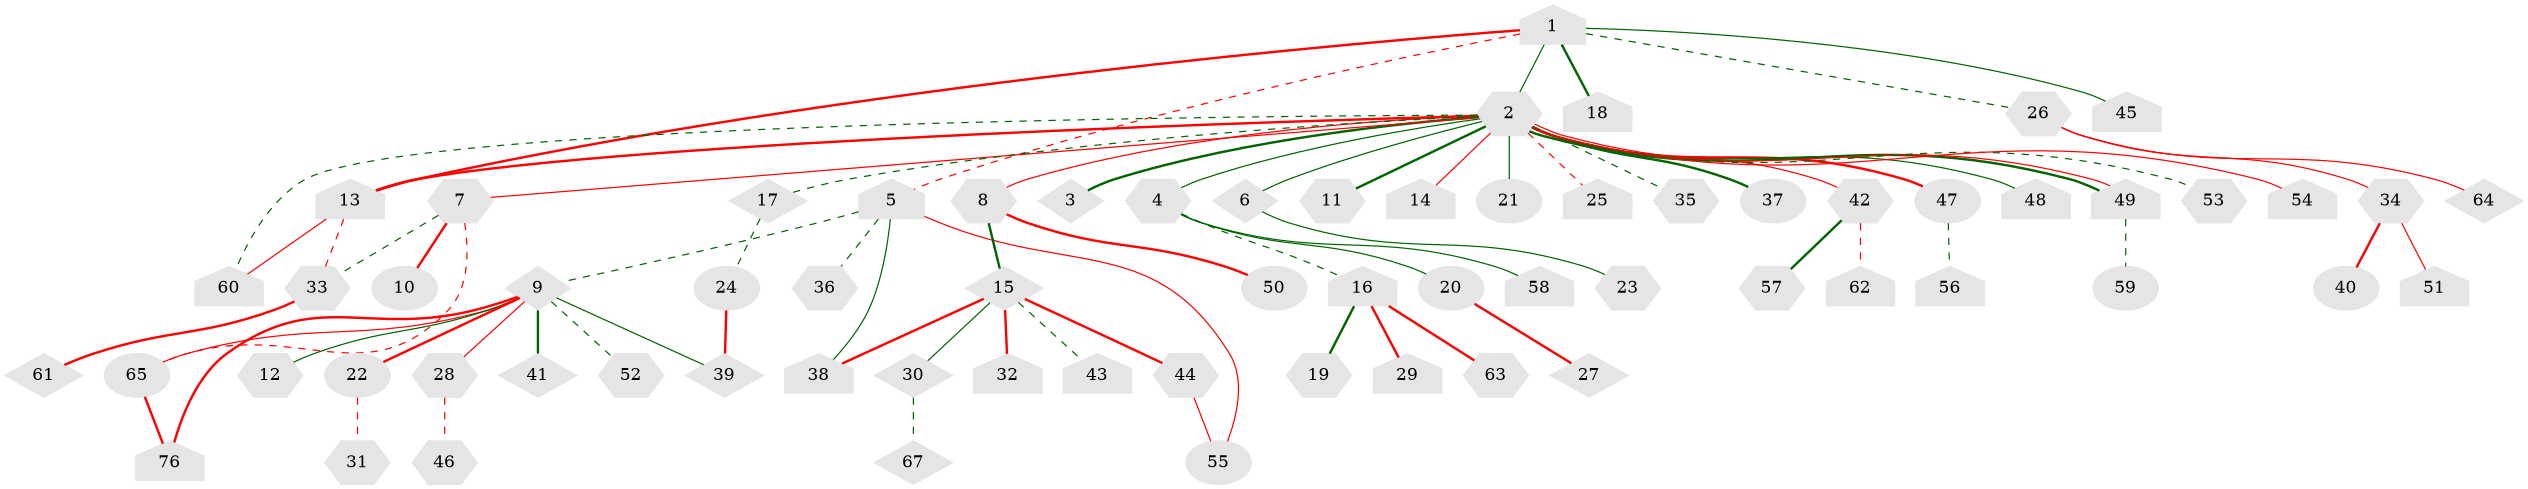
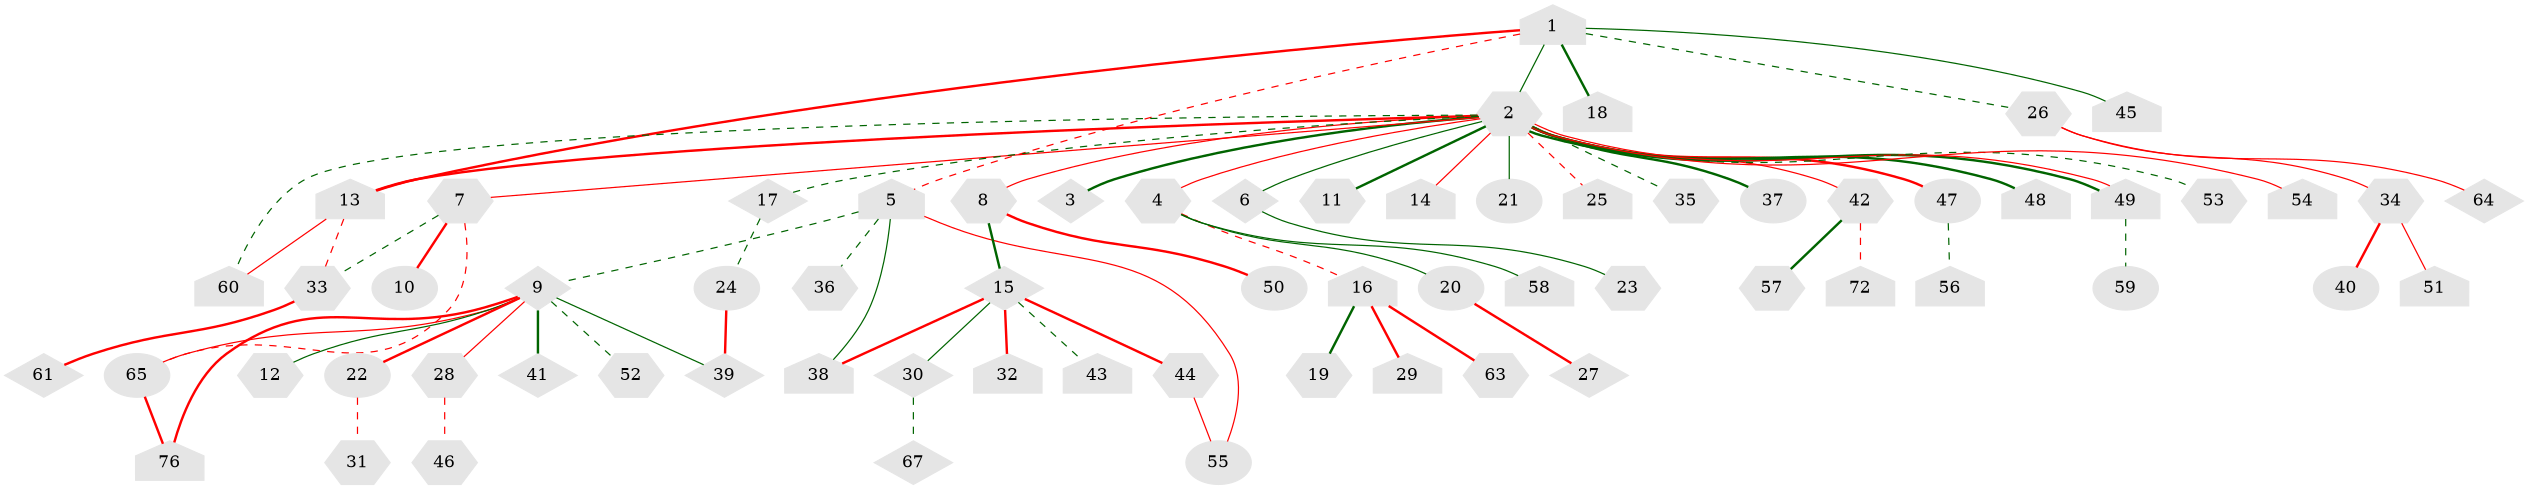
  graph {
    node [color=gray90 shape=hexagon style=filled]
    edge [color=red style=bold]
    1 [shape=house]
    2
    5 [shape=house]
    13 [shape=house]
    18 [shape=house]
    26
    45 [shape=house]
    3 [shape=diamond]
    4
    6 [shape=diamond]
    7
    8
    11
    14 [shape=house]
    17 [shape=diamond]
    21 [shape=ellipse]
    25 [shape=house]
    35
    37 [shape=ellipse]
    42
    47 [shape=ellipse]
    48 [shape=house]
    49 [shape=house]
    53
    54 [shape=house]
    60 [shape=house]
    9 [shape=diamond]
    36
    38 [shape=house]
    55 [shape=ellipse]
    33
    34
    64 [shape=diamond]
    16 [shape=house]
    20 [shape=ellipse]
    58 [shape=house]
    23
    10 [shape=ellipse]
    65 [shape=ellipse]
    15 [shape=diamond]
    50 [shape=ellipse]
    24 [shape=ellipse]
    57
-   62 [shape=house]
+   62 [shape=house label=72]
    56 [shape=house]
    59 [shape=ellipse]
    19
    29 [shape=house]
    63
    27 [shape=diamond]
    12
    22 [shape=ellipse]
    28
    39 [shape=diamond]
    41 [shape=diamond]
    52
    n57 [label=76 shape=house]
    61 [shape=diamond]
    30 [shape=diamond]
    32 [shape=house]
    43 [shape=house]
    44
    31
    46
    67 [shape=diamond]
    40 [shape=ellipse]
    51 [shape=house]
    1 -- 2 [color=darkgreen style=solid]
    1 -- 5 [style=dashed]
    1 -- 13
    1 -- 18 [color=darkgreen]
    1 -- 26 [color=darkgreen style=dashed]
    1 -- 45 [color=darkgreen style=solid]
    2 -- 13
    2 -- 3 [color=darkgreen]
-   2 -- 4 [color=darkgreen style=solid]
+   2 -- 4 [style=solid]
    2 -- 6 [color=darkgreen style=solid]
    2 -- 7 [style=solid]
    2 -- 8 [style=solid]
    2 -- 11 [color=darkgreen]
    2 -- 14 [style=solid]
    2 -- 17 [color=darkgreen style=dashed]
    2 -- 21 [color=darkgreen style=solid]
    2 -- 25 [style=dashed]
    2 -- 35 [color=darkgreen style=dashed]
    2 -- 37 [color=darkgreen]
    2 -- 42 [style=solid]
    2 -- 47
-   2 -- 48 [color=darkgreen style=solid]
+   2 -- 48 [color=darkgreen]
    2 -- 49 [color=darkgreen]
    2 -- 49 [style=solid]
    2 -- 53 [color=darkgreen style=dashed]
    2 -- 54 [style=solid]
    2 -- 60 [color=darkgreen style=dashed]
    5 -- 9 [color=darkgreen style=dashed]
    5 -- 36 [color=darkgreen style=dashed]
    5 -- 38 [color=darkgreen style=solid]
    5 -- 55 [style=solid]
    13 -- 60 [style=solid]
    13 -- 33 [style=dashed]
    26 -- 34 [style=solid]
    26 -- 64 [style=solid]
-   4 -- 16 [color=darkgreen style=dashed]
+   4 -- 16 [style=dashed]
    4 -- 20 [color=darkgreen style=solid]
    4 -- 58 [color=darkgreen style=solid]
    6 -- 23 [color=darkgreen style=solid]
    7 -- 33 [color=darkgreen style=dashed]
    7 -- 10
    7 -- 65 [style=dashed]
    8 -- 15 [color=darkgreen]
    8 -- 50
    17 -- 24 [color=darkgreen style=dashed]
    42 -- 57 [color=darkgreen]
    42 -- 62 [style=dashed]
    47 -- 56 [color=darkgreen style=dashed]
    49 -- 59 [color=darkgreen style=dashed]
    9 -- 65 [style=solid]
    9 -- 12 [color=darkgreen style=solid]
    9 -- 22
    9 -- 28 [style=solid]
    9 -- 39 [color=darkgreen style=solid]
    9 -- 41 [color=darkgreen]
    9 -- 52 [color=darkgreen style=dashed]
    9 -- n57
    33 -- 61
    34 -- 40
    34 -- 51 [style=solid]
    16 -- 19 [color=darkgreen]
    16 -- 29
    16 -- 63
    20 -- 27
    65 -- n57
    15 -- 38
    15 -- 30 [color=darkgreen style=solid]
    15 -- 32
    15 -- 43 [color=darkgreen style=dashed]
    15 -- 44
    24 -- 39
    22 -- 31 [style=dashed]
    28 -- 46 [style=dashed]
    30 -- 67 [color=darkgreen style=dashed]
    44 -- 55 [style=solid]
  }
